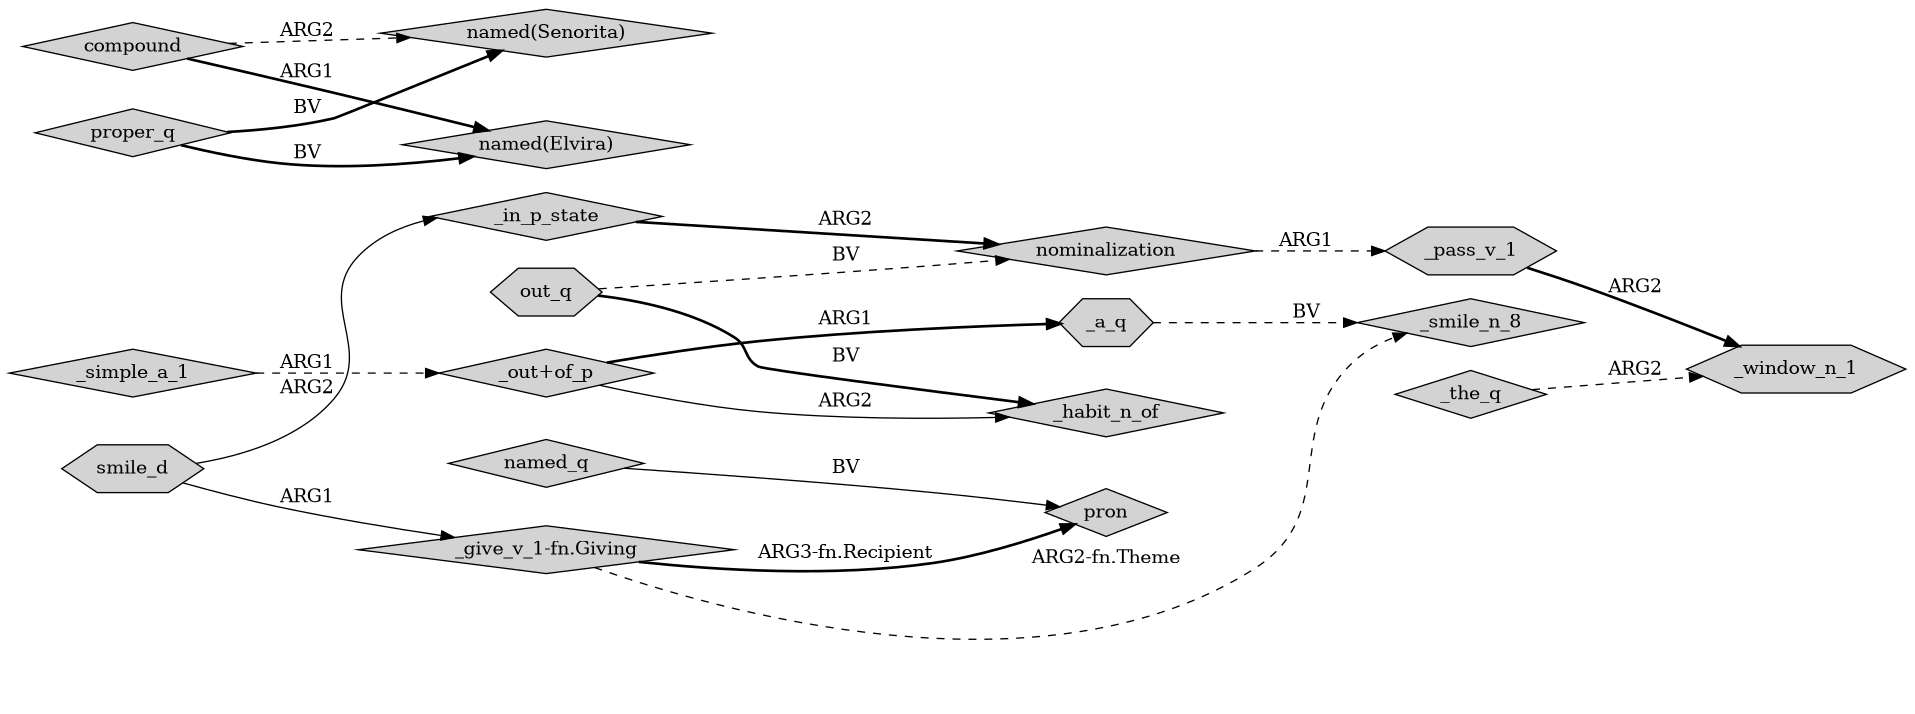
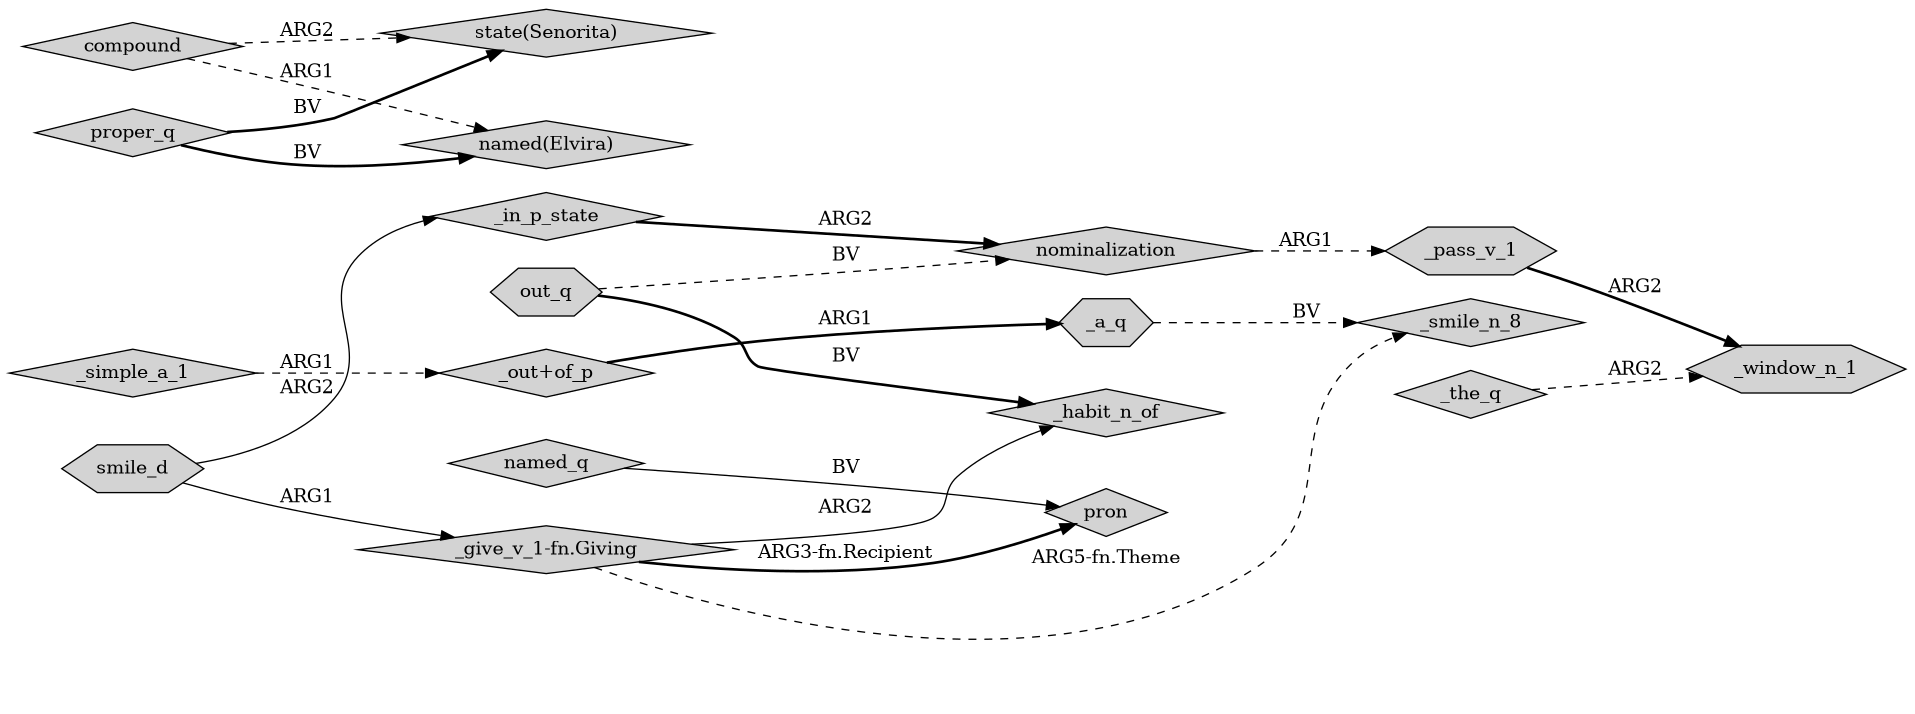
  digraph {
    rankdir=LR
    node [shape=diamond style=filled]
    edge [style=dashed]
    n1 [label=out_q shape=hexagon]
    _habit_n_of
    nominalization
    _pass_v_1 [shape=hexagon]
    _window_n_1 [shape=hexagon]
    _the_q
    compound
-   "named(Senorita)"
+   "named(Senorita)" [label="state(Senorita)"]
    "named(Elvira)"
    "_out+of_p"
    _a_q [shape=hexagon]
    n12 [label=_smile_n_8]
    "_give_v_1-fn.Giving"
    pron
    n15 [label=smile_d shape=hexagon]
    _in_p_state
    n17 [label=named_q]
    proper_q
    _simple_a_1
    n1 -> _habit_n_of [label=BV style=bold]
    n1 -> nominalization [label=BV]
    nominalization -> _pass_v_1 [label=ARG1]
    _pass_v_1 -> _window_n_1 [label=ARG2 style=bold]
    _the_q -> _window_n_1 [label=ARG2]
    compound -> "named(Senorita)" [label=ARG2]
-   compound -> "named(Elvira)" [label=ARG1 style=bold]
-   "_out+of_p" -> _habit_n_of [label=ARG2 style=solid]
+   compound -> "named(Elvira)" [label=ARG1]
+   "_give_v_1-fn.Giving" -> _habit_n_of [label=ARG2 style=solid]
    "_out+of_p" -> _a_q [label=ARG1 style=bold]
    _a_q -> n12 [label=BV]
-   "_give_v_1-fn.Giving" -> n12 [label="ARG2-fn.Theme"]
+   "_give_v_1-fn.Giving" -> n12 [label="ARG5-fn.Theme"]
    "_give_v_1-fn.Giving" -> pron [label="ARG3-fn.Recipient" style=bold]
    n15 -> "_give_v_1-fn.Giving" [label=ARG1 style=solid]
    n15 -> _in_p_state [label=ARG2 style=solid]
    _in_p_state -> nominalization [label=ARG2 style=bold]
    n17 -> pron [label=BV style=solid]
    proper_q -> "named(Senorita)" [label=BV style=bold]
    proper_q -> "named(Elvira)" [label=BV style=bold]
    _simple_a_1 -> "_out+of_p" [label=ARG1]
  }
